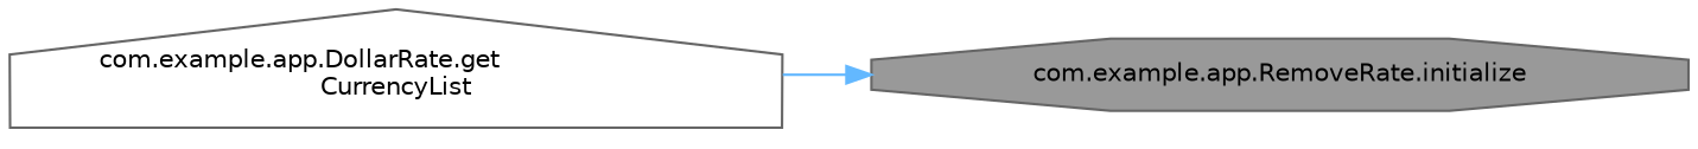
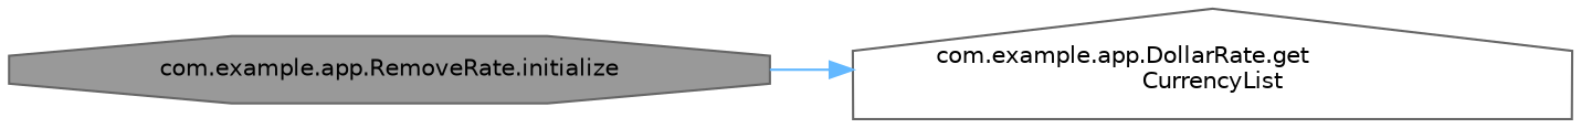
  digraph {
    rankdir=LR
    node [fontname=Helvetica fontsize=10 style=filled]
    n1 [color=gray40 fillcolor=grey60 fontcolor=black height=0.2 label="com.example.app.RemoveRate.initialize" shape=octagon width=0.4]
    n2 [color=grey40 fillcolor=white height=0.2 label="com.example.app.DollarRate.get\lCurrencyList" shape=house width=0.4]
-   n2 -> n1 [color=steelblue1 fontname=Helvetica fontsize=10 labelfontname=Helvetica labelfontsize=10 style=solid]
+   n1 -> n2 [color=steelblue1 fontname=Helvetica fontsize=10 labelfontname=Helvetica labelfontsize=10 style=solid]
  }
